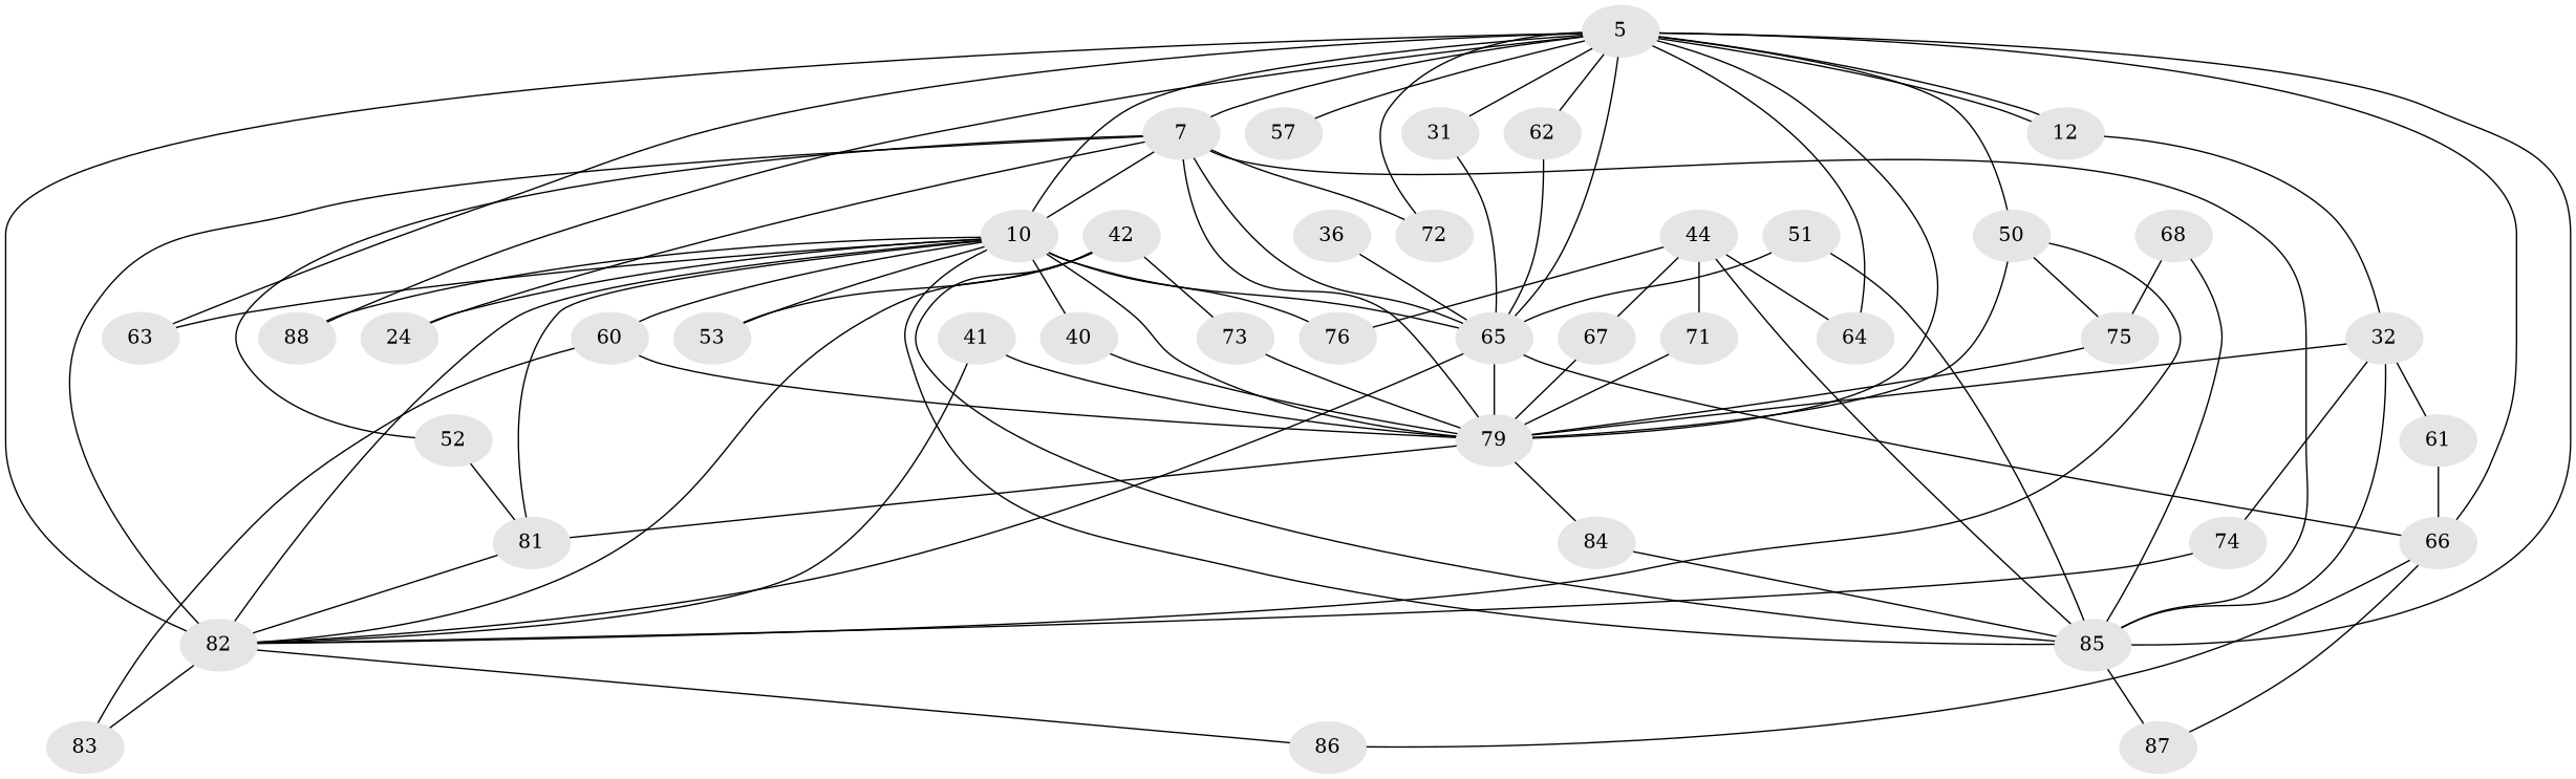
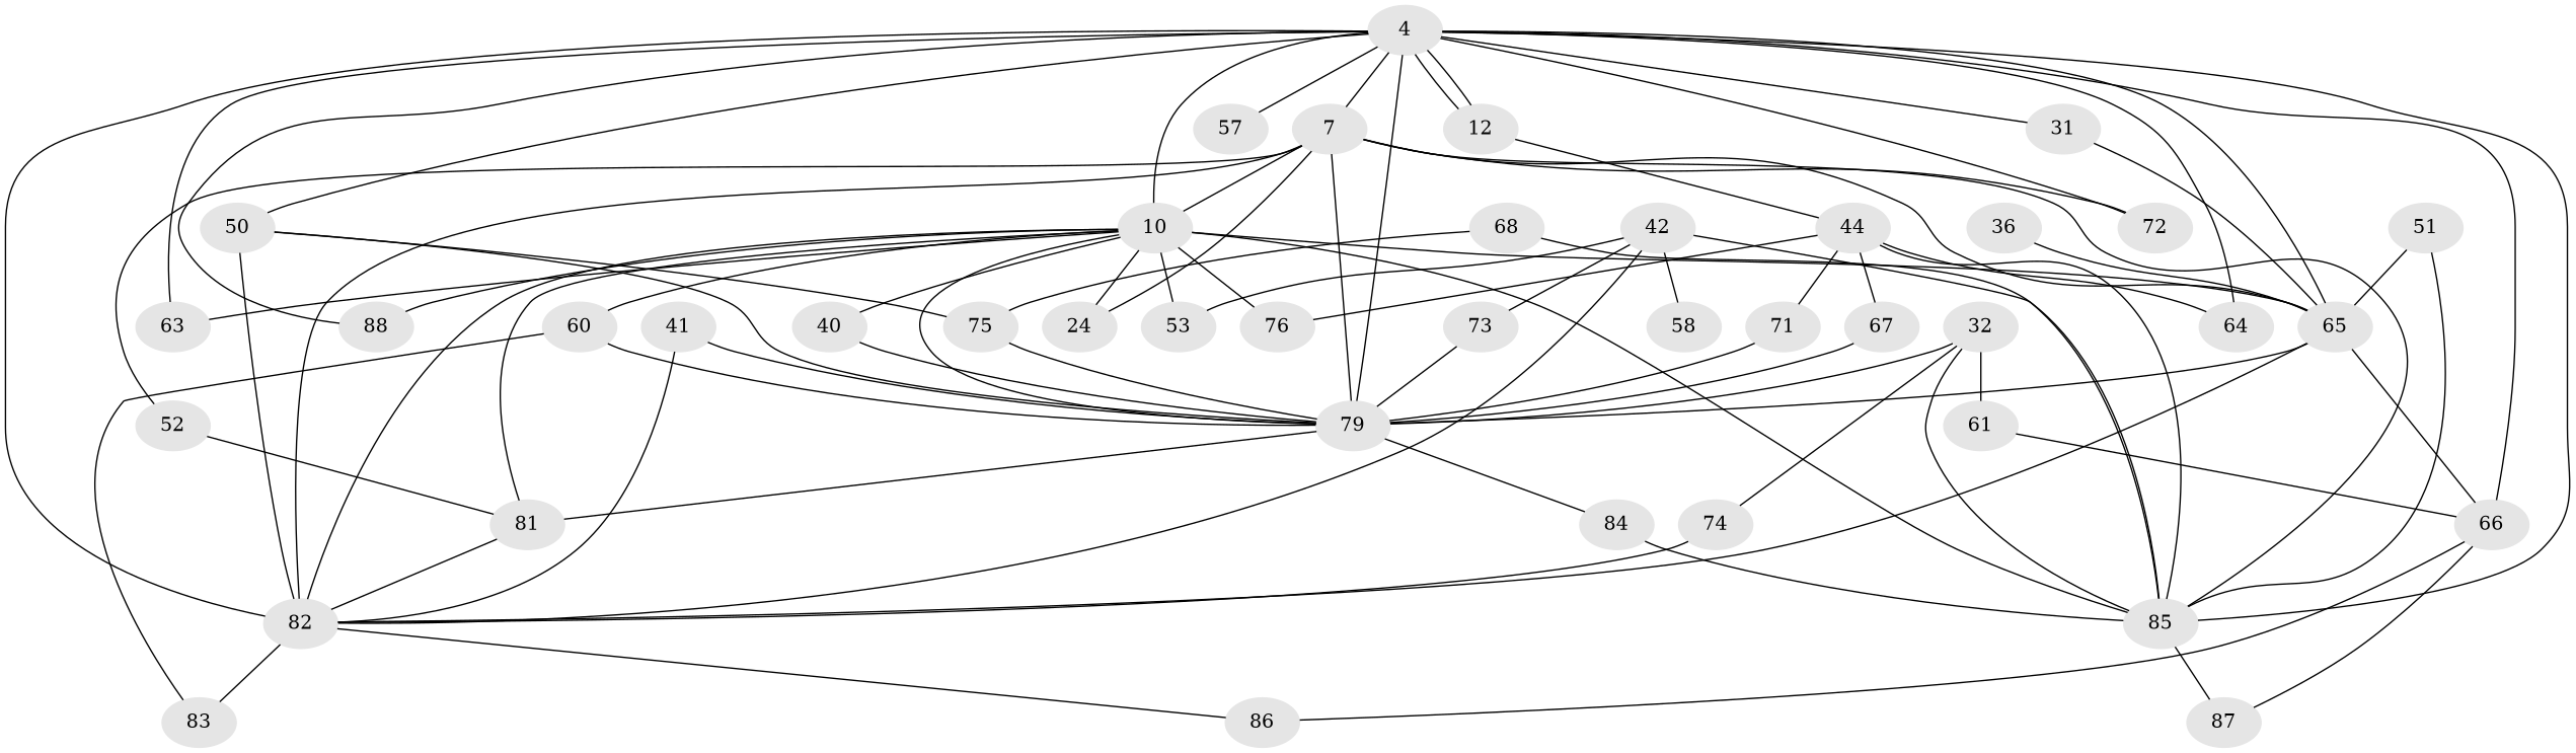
  graph {
    node [color=gray90 style=filled]
-   4 [super="+1" label=5]
+   4 [super="+1"]
    7 [super="+2"]
    10 [super="+8"]
    12
    31
    50 [super="+35"]
    57 [super="+51+34"]
-   62
    63
    64
    65 [super="+45+5"]
    66 [super="+37+16"]
    72
    79 [super="+69+9"]
    82 [super="+70"]
    85 [super="+15+59+17+56+30+80"]
    88
    24
    52
    40
    53
    60 [super="+14+25"]
    76
    81 [super="+23+78"]
    44 [super="+43"]
    75 [super="+46"]
    86
    87
    84 [super="+26"]
    83
    36
    67
    71 [super="+13"]
    32 [super="+18"]
    61
    74
    41
    42
+   58 [super="+54"]
    73
    n41 [label=51]
    68
    4 -- 7 [weight=4]
    4 -- 10 [weight=4]
    4 -- 12
    4 -- 12
    4 -- 31
    4 -- 50 [weight=2]
    4 -- 57 [weight=3]
-   4 -- 62
    4 -- 63
    4 -- 64
    4 -- 65 [weight=5]
    4 -- 66 [weight=3]
    4 -- 72
    4 -- 79 [weight=5]
    4 -- 82 [weight=3]
    4 -- 85 [weight=3]
    4 -- 88
    7 -- 10 [weight=4]
    7 -- 65 [weight=5]
    7 -- 72
    7 -- 79 [weight=5]
    7 -- 82 [weight=4]
    7 -- 85
    7 -- 24
    7 -- 52
    10 -- 63
    10 -- 65 [weight=4]
    10 -- 79 [weight=4]
    10 -- 82
    10 -- 85
    10 -- 88
    10 -- 24
    10 -- 40
    10 -- 53
    10 -- 60 [weight=2]
    10 -- 76
    10 -- 81 [weight=3]
-   12 -- 32
+   12 -- 44
    31 -- 65
    50 -- 79
    50 -- 82
    50 -- 75
-   62 -- 65
    65 -- 66
    65 -- 79 [weight=4]
    65 -- 82
    66 -- 86
    66 -- 87
    79 -- 81 [weight=3]
    79 -- 84 [weight=2]
    82 -- 86
    82 -- 83
    85 -- 87
    52 -- 81
    40 -- 79
    60 -- 79 [weight=2]
    60 -- 83
    81 -- 82
    44 -- 64
    44 -- 85 [weight=2]
    44 -- 76
    44 -- 67
    44 -- 71
    75 -- 79 [weight=2]
    84 -- 85 [weight=2]
    36 -- 65
    67 -- 79
    71 -- 79
    32 -- 79 [weight=3]
    32 -- 85
    32 -- 61
    32 -- 74
    61 -- 66
    74 -- 82
    41 -- 79
    41 -- 82
    42 -- 82
    42 -- 85
    42 -- 53
+   42 -- 58 [weight=2]
    42 -- 73
    73 -- 79 [weight=2]
    n41 -- 65
    n41 -- 85
    68 -- 85
    68 -- 75
  }
